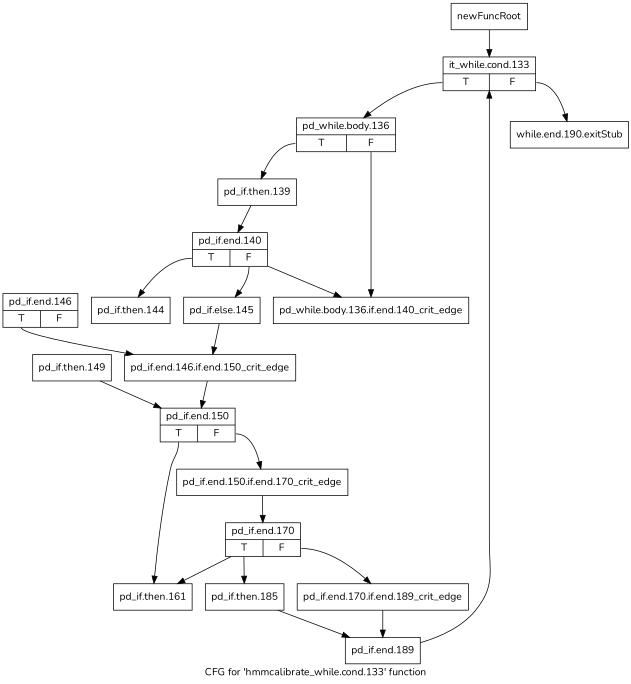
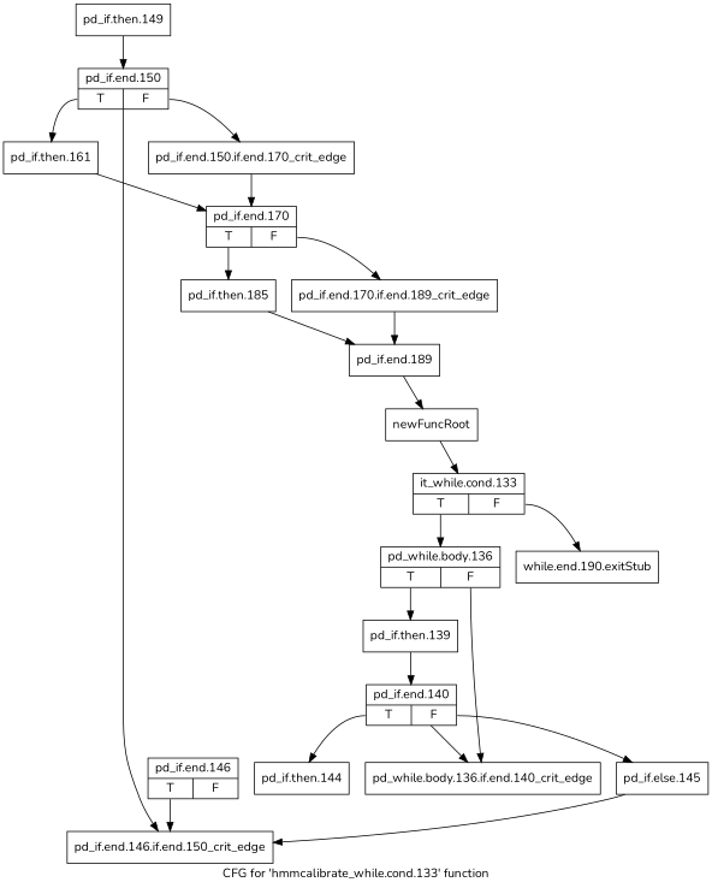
  digraph {
    fontname=Nunito
    label="CFG for 'hmmcalibrate_while.cond.133' function"
    node [fontname=Nunito shape=record]
    edge [fontname=Nunito]
    n1 [label="{newFuncRoot}"]
    n2 [label="{it_while.cond.133|{<s0>T|<s1>F}}"]
    n3 [label="{while.end.190.exitStub}"]
    n4 [label="{pd_while.body.136|{<s0>T|<s1>F}}"]
    n5 [label="{pd_if.then.139}"]
    n6 [label="{pd_while.body.136.if.end.140_crit_edge}"]
    n7 [label="{pd_if.end.140|{<s0>T|<s1>F}}"]
    n8 [label="{pd_if.then.144}"]
    n9 [label="{pd_if.else.145}"]
    n10 [label="{pd_if.end.146.if.end.150_crit_edge}"]
    n11 [label="{pd_if.end.146|{<s0>T|<s1>F}}"]
    n12 [label="{pd_if.end.150|{<s0>T|<s1>F}}"]
    n13 [label="{pd_if.then.149}"]
    n14 [label="{pd_if.then.161}"]
    n15 [label="{pd_if.end.150.if.end.170_crit_edge}"]
    n16 [label="{pd_if.end.170|{<s0>T|<s1>F}}"]
    n17 [label="{pd_if.then.185}"]
    n18 [label="{pd_if.end.170.if.end.189_crit_edge}"]
    n19 [label="{pd_if.end.189}"]
    n1 -> n2
    n2 -> n3 [tailport=s1]
    n2 -> n4 [tailport=s0]
    n4 -> n5 [tailport=s0]
    n4 -> n6 [tailport=s1]
    n5 -> n7
    n7 -> n6
    n7 -> n8 [tailport=s0]
    n7 -> n9 [tailport=s1]
    n9 -> n10
-   n10 -> n12
+   n12 -> n10
    n11 -> n10 [tailport=s0]
    n12 -> n14 [tailport=s0]
    n12 -> n15 [tailport=s1]
    n13 -> n12
-   n16 -> n14
+   n14 -> n16
    n15 -> n16
    n16 -> n17 [tailport=s0]
    n16 -> n18 [tailport=s1]
    n17 -> n19
    n18 -> n19
-   n19 -> n2
+   n19 -> n1
  }
